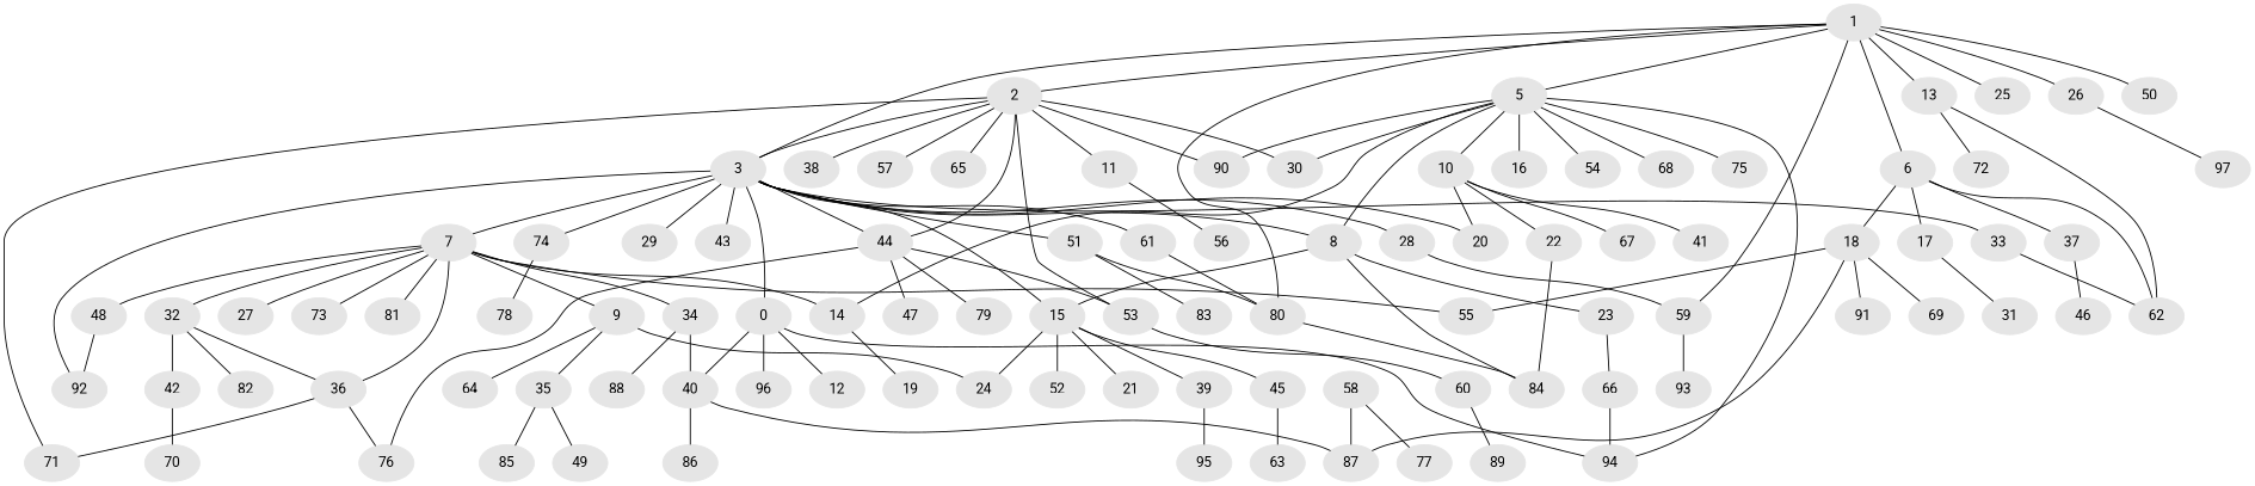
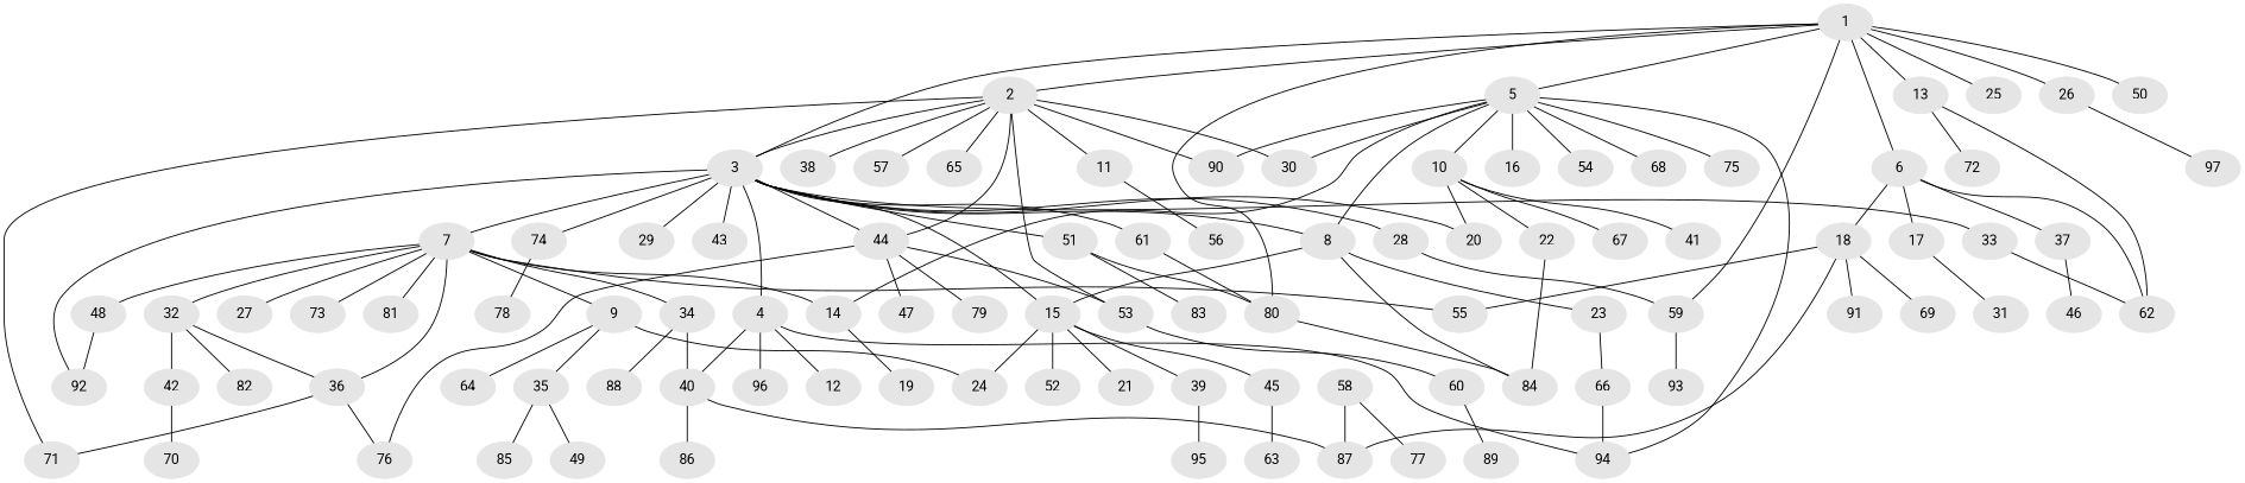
  graph {
    fontname=Roboto
    node [color=gray90 fontname=Roboto style=filled]
    edge [fontname=Roboto]
    1
    2
    3
    5
    6
    13
    25
    26
    50
    59
    80
    11
    30
    38
    44
    53
    57
    65
    71
    90
-   4 [label=0]
+   4
    7
    8
    15
    20
    28
    29
    33
    43
    51
    61
    74
    92
    94
    10
    14
    16
    54
    68
    75
    17
    18
    37
    62
    72
    97
    93
    84
    56
    76
    47
    79
    60
    12
    40
    96
    9
    27
    32
    34
    36
    48
    55
    73
    81
    23
    52
    24
    21
    39
    45
    83
    78
    87
    86
    22
    41
    67
    19
    31
    69
    91
    46
    58
    77
    35
    64
    42
    82
    88
    66
    49
    85
    95
    63
    70
    89
    1 -- 2
    1 -- 3
    1 -- 5
    1 -- 6
    1 -- 13
    1 -- 25
    1 -- 26
    1 -- 50
    1 -- 59
    1 -- 80
    2 -- 3
    2 -- 11
    2 -- 30
    2 -- 38
    2 -- 44
    2 -- 53
    2 -- 57
    2 -- 65
    2 -- 71
    2 -- 90
    3 -- 44
    3 -- 4
    3 -- 7
    3 -- 8
    3 -- 15
    3 -- 20
    3 -- 28
    3 -- 29
    3 -- 33
    3 -- 43
    3 -- 51
    3 -- 61
    3 -- 74
    3 -- 92
    5 -- 30
    5 -- 90
    5 -- 8
    5 -- 94
    5 -- 10
    5 -- 14
    5 -- 16
    5 -- 54
    5 -- 68
    5 -- 75
    6 -- 17
    6 -- 18
    6 -- 37
    6 -- 62
    13 -- 62
    13 -- 72
    26 -- 97
    59 -- 93
    80 -- 84
    11 -- 56
    44 -- 53
    44 -- 76
    44 -- 47
    44 -- 79
    53 -- 60
    4 -- 94
    4 -- 12
    4 -- 40
    4 -- 96
    7 -- 14
    7 -- 9
    7 -- 27
    7 -- 32
    7 -- 34
    7 -- 36
    7 -- 48
    7 -- 55
    7 -- 73
    7 -- 81
    8 -- 15
    8 -- 84
    8 -- 23
    15 -- 52
    15 -- 24
    15 -- 21
    15 -- 39
    15 -- 45
    28 -- 59
    33 -- 62
    51 -- 80
    51 -- 83
    61 -- 80
    74 -- 78
    10 -- 20
    10 -- 22
    10 -- 41
    10 -- 67
    14 -- 19
    17 -- 31
    18 -- 55
    18 -- 87
    18 -- 69
    18 -- 91
    37 -- 46
    60 -- 89
    40 -- 87
    40 -- 86
    9 -- 24
    9 -- 35
    9 -- 64
    32 -- 36
    32 -- 42
    32 -- 82
    34 -- 40
    34 -- 88
    36 -- 71
    36 -- 76
    48 -- 92
    23 -- 66
    39 -- 95
    45 -- 63
    22 -- 84
    58 -- 87
    58 -- 77
    35 -- 49
    35 -- 85
    42 -- 70
    66 -- 94
  }
